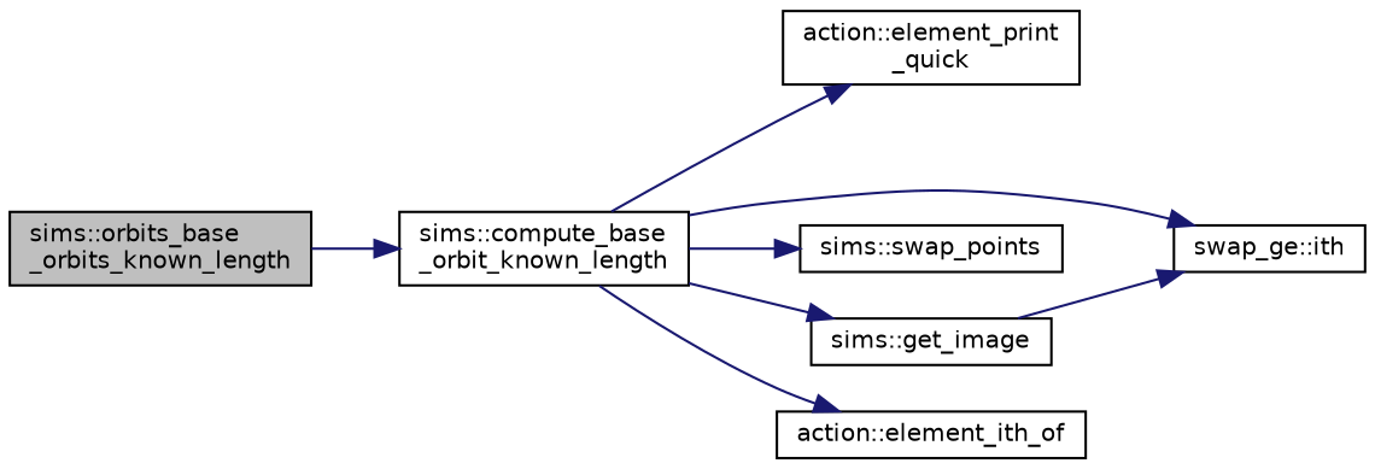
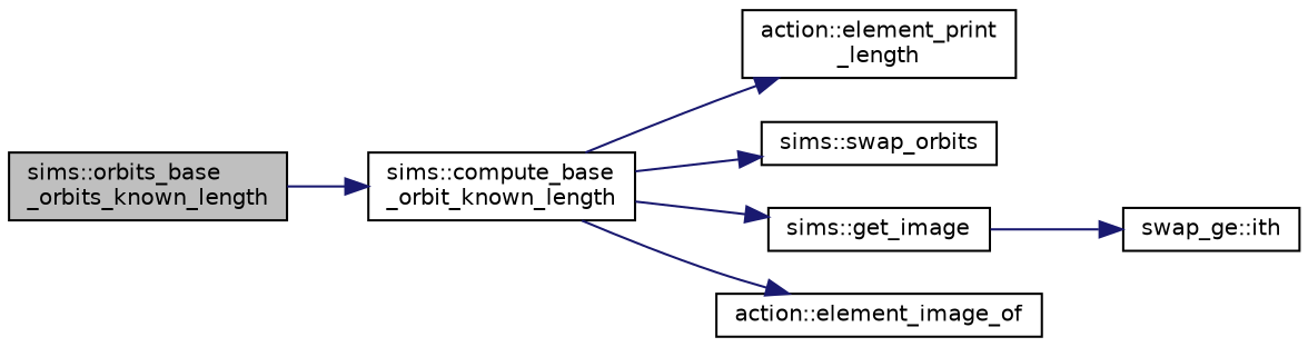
  digraph {
    rankdir=LR
    node [color=black fillcolor=white fontname=Helvetica fontsize=10 shape=record style=filled]
    edge [color=midnightblue fontname=Helvetica fontsize=10 labelfontname=Helvetica labelfontsize=10 style=solid]
    n1 [fillcolor=grey75 fontcolor=black height=0.2 label="sims::orbits_base\l_orbits_known_length" width=0.4]
    n2 [height=0.2 label="sims::compute_base\l_orbit_known_length" width=0.4]
-   n3 [height=0.2 label="action::element_print\l_quick" width=0.4]
+   n3 [height=0.2 label="action::element_print\l_length" width=0.4]
    n4 [height=0.2 label="swap_ge::ith" width=0.4]
-   n5 [height=0.2 label="sims::swap_points" width=0.4]
+   n5 [height=0.2 label="sims::swap_orbits" width=0.4]
    n6 [height=0.2 label="sims::get_image" width=0.4]
-   n7 [height=0.2 label="action::element_ith_of" width=0.4]
+   n7 [height=0.2 label="action::element_image_of" width=0.4]
    n1 -> n2
    n2 -> n3
-   n2 -> n4
    n2 -> n5
    n2 -> n6
    n2 -> n7
    n6 -> n4
  }
